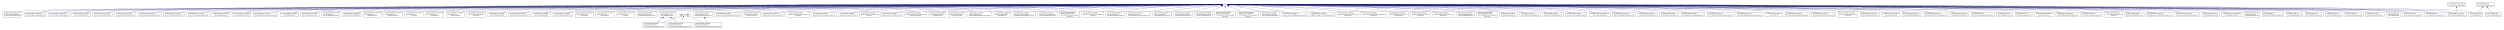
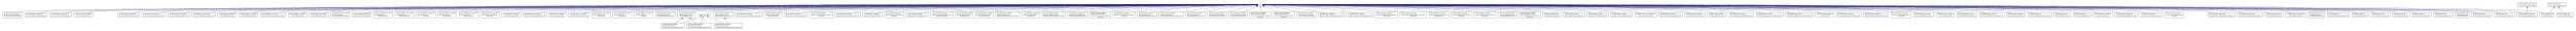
  digraph {
    fontname=Nunito
    rankdir=TB
    node [color=black fillcolor=white fontname=Nunito fontsize=10 shape=record style=filled]
    edge [color=midnightblue dir=back fontname=Nunito fontsize=10 labelfontname=Helvetica labelfontsize=10 style=solid]
    n1 [height=0.2 label="alexaClientSDK::afml\l::test::FocusChangeManager" width=0.4]
    n2 [height=0.2 label="alexaClientSDK::afml\l::test::ReportState" width=0.4]
    n3 [height=0.2 label="alexaClientSDK::afml\l::test::FocusManagerTest" width=0.4]
    n4 [height=0.2 label="alexaClientSDK::avsCommon\l::test::StateChangeManager" width=0.4]
    n5 [height=0.2 label="alexaClientSDK::avsCommon\l::test::DialogUXAggregatorTest" width=0.4]
    n6 [color=grey75 height=0.2 label=Test width=0.4]
    n7 [height=0.2 label="alexaClientSDK::acl\l::test::AVSConnectionManagerTest" width=0.4]
    n8 [height=0.2 label="alexaClientSDK::acl\l::test::MessageRouterTest" width=0.4]
    n9 [height=0.2 label="alexaClientSDK::adsl\l::test::DirectiveProcessorTest" width=0.4]
    n10 [height=0.2 label="alexaClientSDK::adsl\l::test::DirectiveRouterTest" width=0.4]
    n11 [height=0.2 label="alexaClientSDK::adsl\l::test::DirectiveSequencerTest" width=0.4]
    n12 [height=0.2 label="alexaClientSDK::adsl\l::test::MessageIntepreterTest" width=0.4]
    n13 [height=0.2 label="alexaClientSDK::afml\l::interruptModel::test\l::InterruptModelTest" width=0.4]
    n14 [height=0.2 label="alexaClientSDK::afml\l::test::AudioActivityTrackerTest" width=0.4]
    n15 [height=0.2 label="alexaClientSDK::afml\l::test::VisualActivityTrackerTest" width=0.4]
    n16 [height=0.2 label="alexaClientSDK::application\lUtilities::systemSoundPlayer\l::test::SystemSoundPlayerTest" width=0.4]
    n17 [height=0.2 label="alexaClientSDK::avsCommon\l::avs::test::AttachmentManagerTest" width=0.4]
    n18 [height=0.2 label="alexaClientSDK::avsCommon\l::avs::test::AttachmentReaderTest" width=0.4]
    n19 [height=0.2 label="alexaClientSDK::avsCommon\l::avs::test::AttachmentTest" width=0.4]
-   n20 [height=0.2 label="alexaClientSDK::avsCommon\l::avs::test::AttachmentUtilsTest" width=0.4]
    n21 [height=0.2 label="alexaClientSDK::avsCommon\l::avs::test::AttachmentWriterTest" width=0.4]
    n22 [height=0.2 label="alexaClientSDK::avsCommon\l::avs::test::CapabilityConfigurationTest" width=0.4]
    n23 [height=0.2 label="alexaClientSDK::avsCommon\l::avs::test::HandlerAndPolicyTest" width=0.4]
    n24 [height=0.2 label="alexaClientSDK::avsCommon\l::avs::test::NamespaceAndNameTest" width=0.4]
    n25 [height=0.2 label="alexaClientSDK::avsCommon\l::test::BlockingPolicyTest" width=0.4]
    n26 [height=0.2 label="alexaClientSDK::avsCommon\l::test::CapabilityAgentTest" width=0.4]
    n27 [height=0.2 label="alexaClientSDK::avsCommon\l::test::ExceptionEncounteredSenderTest" width=0.4]
    n28 [height=0.2 label="alexaClientSDK::avsCommon\l::test::MIMEParserTest" width=0.4]
    n29 [height=0.2 label="alexaClientSDK::avsCommon\l::test::UUIDGenerationTest" width=0.4]
    n30 [height=0.2 label="alexaClientSDK::avsCommon\l::utils::configuration\l::test::ConfigurationNodeTest" width=0.4]
    n31 [height=0.2 label="alexaClientSDK::avsCommon\l::utils::json::test::JSONUtilTest" width=0.4]
    n32 [height=0.2 label="alexaClientSDK::avsCommon\l::utils::logger::test::\lHTTPContentTest" width=0.4]
    n33 [height=0.2 label="alexaClientSDK::avsCommon\l::utils::logger::test::\lLogEntryStreamTest" width=0.4]
    n34 [height=0.2 label="alexaClientSDK::avsCommon\l::utils::logger::test::\lLoggerTest" width=0.4]
    n35 [height=0.2 label="alexaClientSDK::avsCommon\l::utils::metrics::test\l::DataPointTest" width=0.4]
    n36 [height=0.2 label="alexaClientSDK::avsCommon\l::utils::metrics::test\l::MetricEventTest" width=0.4]
    n37 [height=0.2 label="alexaClientSDK::avsCommon\l::utils::sds::test::SharedData\lStreamTest" width=0.4]
    n38 [height=0.2 label="alexaClientSDK::avsCommon\l::utils::test::DeviceInfoTest" width=0.4]
    n39 [height=0.2 label="alexaClientSDK::avsCommon\l::utils::test::MacAddressStringTest" width=0.4]
    n40 [height=0.2 label="alexaClientSDK::avsCommon\l::utils::test::StreambufTest" width=0.4]
    n41 [height=0.2 label="alexaClientSDK::avsCommon\l::utils::test::StreamFunctionsTest" width=0.4]
    n42 [height=0.2 label="alexaClientSDK::avsCommon\l::utils::threading::test\l::ExecutorTest" width=0.4]
    n43 [height=0.2 label="alexaClientSDK::avsCommon\l::utils::timing::test::\lStopwatchTest" width=0.4]
    n44 [height=0.2 label="alexaClientSDK::avsCommon\l::utils::timing::test::\lTimerTest" width=0.4]
    n45 [height=0.2 label="alexaClientSDK::bluetooth\lImplementations::blueZ\l::test::BlueZAVRCPTargetTest" width=0.4]
    n46 [height=0.2 label="alexaClientSDK::bluetooth\lImplementations::blueZ\l::test::MPRISPlayerTest" width=0.4]
    n47 [height=0.2 label="alexaClientSDK::capability\lAgents::aip::test::AudioInputProcessorTest" width=0.4]
    n48 [height=0.2 label="alexaClientSDK::capability\lAgents::alerts::renderer\l::test::RendererTest" width=0.4]
    n49 [height=0.2 label="alexaClientSDK::capability\lAgents::alerts::test::AlarmAlertTest" width=0.4]
    n50 [height=0.2 label="alexaClientSDK::capability\lAgents::alerts::test::AlertsCapability\lAgentTest" width=0.4]
    n51 [height=0.2 label="alexaClientSDK::capability\lAgents::alerts::test::AlertSchedulerTest" width=0.4]
    n52 [height=0.2 label="alexaClientSDK::capability\lAgents::alerts::test::AlertTest" width=0.4]
    n53 [height=0.2 label="alexaClientSDK::capability\lAgents::alerts::test::Reminder\lAlertTest" width=0.4]
    n54 [height=0.2 label="alexaClientSDK::capability\lAgents::alerts::test::TimerAlertTest" width=0.4]
    n55 [height=0.2 label="alexaClientSDK::capability\lAgents::alexa::test::AlexaInterface\lMessageSenderTest" width=0.4]
    n56 [height=0.2 label="alexaClientSDK::capability\lAgents::audioPlayer::test\l::AudioPlayerTest" width=0.4]
    n57 [height=0.2 label="alexaClientSDK::capability\lAgents::audioPlayer::test\l::ProgressTimerTest" width=0.4]
    n58 [height=0.2 label="alexaClientSDK::capability\lAgents::bluetooth::test\l::BluetoothMediaInputTransformerTest" width=0.4]
    n59 [height=0.2 label="alexaClientSDK::capability\lAgents::bluetooth::test\l::BluetoothTest" width=0.4]
    n60 [height=0.2 label="alexaClientSDK::capability\lAgents::bluetooth::test\l::SQLiteBluetoothStorageTest" width=0.4]
    n61 [height=0.2 label="alexaClientSDK::capability\lAgents::doNotDisturb::test\l::DoNotDisturbCapabilityAgentTest" width=0.4]
    n62 [height=0.2 label="alexaClientSDK::capability\lAgents::externalMediaPlayer\l::test::ExternalMediaPlayerTest" width=0.4]
    n63 [height=0.2 label="alexaClientSDK::capability\lAgents::modeController\l::test::ModeControllerCapability\lAgentTest" width=0.4]
    n64 [height=0.2 label="alexaClientSDK::capability\lAgents::mrm::test::MRMCapability\lAgentTest" width=0.4]
    n65 [height=0.2 label="alexaClientSDK::capability\lAgents::notifications::\ltest::NotificationRendererTest" width=0.4]
    n66 [height=0.2 label="alexaClientSDK::capability\lAgents::notifications::\ltest::NotificationsCapabilityAgentTest" width=0.4]
    n67 [height=0.2 label="alexaClientSDK::capability\lAgents::notifications::\ltest::NotificationsStorageTest" width=0.4]
    n68 [height=0.2 label="alexaClientSDK::capability\lAgents::playbackController\l::test::PlaybackControllerTest" width=0.4]
    n69 [height=0.2 label="alexaClientSDK::capability\lAgents::playbackController\l::test::PlaybackRouterTest" width=0.4]
    n70 [height=0.2 label="alexaClientSDK::capability\lAgents::powerController\l::test::PowerControllerCapability\lAgentTest" width=0.4]
    n71 [height=0.2 label="alexaClientSDK::capability\lAgents::rangeController\l::test::RangeControllerCapability\lAgentTest" width=0.4]
    n72 [height=0.2 label="alexaClientSDK::capability\lAgents::speechSynthesizer\l::test::SpeechSynthesizerTest" width=0.4]
    n73 [height=0.2 label="alexaClientSDK::capability\lAgents::system::StateReportGeneratorTest" width=0.4]
    n74 [height=0.2 label="alexaClientSDK::capability\lAgents::system::test::LocaleHandlerTest" width=0.4]
    n75 [height=0.2 label="alexaClientSDK::capability\lAgents::system::test::ReportState\lHandlerTest" width=0.4]
    n76 [height=0.2 label="alexaClientSDK::capability\lAgents::system::test::RevokeAuthorization\lHandlerTest" width=0.4]
    n77 [height=0.2 label="alexaClientSDK::capability\lAgents::system::test::Software\lInfoSenderTest" width=0.4]
    n78 [height=0.2 label="alexaClientSDK::capability\lAgents::system::test::TimeZone\lHandlerTest" width=0.4]
    n79 [height=0.2 label="alexaClientSDK::capability\lAgents::system::test::UserInactivity\lMonitorTest" width=0.4]
    n80 [height=0.2 label="alexaClientSDK::capability\lAgents::templateRuntime\l::test::TemplateRuntimeTest" width=0.4]
    n81 [height=0.2 label="alexaClientSDK::capability\lAgents::toggleController\l::test::ToggleControllerCapability\lAgentTest" width=0.4]
    n82 [height=0.2 label="alexaClientSDK::captions\l::test::CaptionManagerTest" width=0.4]
    n83 [height=0.2 label="alexaClientSDK::captions\l::test::CaptionTimingAdapterTest" width=0.4]
    n84 [height=0.2 label="alexaClientSDK::certified\lSender::test::CertifiedSenderTest" width=0.4]
    n85 [height=0.2 label="alexaClientSDK::certified\lSender::test::MessageStorageTest" width=0.4]
    n86 [height=0.2 label="alexaClientSDK::contextManager\l::test::ContextManagerTest" width=0.4]
    n87 [height=0.2 label="alexaClientSDK::diagnostics\l::test::DevicePropertyAggregatorTest" width=0.4]
    n88 [height=0.2 label="alexaClientSDK::diagnostics\l::test::DeviceProtocolTracerTest" width=0.4]
    n89 [height=0.2 label="alexaClientSDK::equalizer\l::test::EqualizerControllerTest" width=0.4]
    n90 [height=0.2 label="alexaClientSDK::equalizer\l::test::EqualizerLinearBandMapperTest" width=0.4]
    n91 [height=0.2 label="alexaClientSDK::equalizer\l::test::InMemoryEqualizerConfigurationTest" width=0.4]
    n92 [height=0.2 label="alexaClientSDK::equalizer\l::test::SDKConfigEqualizerConfigurationTest" width=0.4]
    n93 [height=0.2 label="alexaClientSDK::integration\l::test::AlertsTest" width=0.4]
    n94 [height=0.2 label="alexaClientSDK::integration\l::test::AlexaAuthorizationDelegateTest" width=0.4]
    n95 [height=0.2 label="alexaClientSDK::integration\l::test::AlexaCommunicationsLibraryTest" width=0.4]
    n96 [height=0.2 label="alexaClientSDK::integration\l::test::AlexaDirectiveSequencer\lLibraryTest" width=0.4]
    n97 [height=0.2 label="alexaClientSDK::integration\l::test::AudioInputProcessorTest" width=0.4]
    n98 [height=0.2 label="alexaClientSDK::integration\l::test::AudioPlayerTest" width=0.4]
    n99 [height=0.2 label="alexaClientSDK::integration\l::test::NetworkIntegrationTests" width=0.4]
    n100 [height=0.2 label="alexaClientSDK::integration\l::test::ServerDisconnectIntegrationTest" width=0.4]
    n101 [height=0.2 label="alexaClientSDK::integration\l::test::SpeechSynthesizerTest" width=0.4]
    n102 [height=0.2 label="alexaClientSDK::kwd\l::test::AbstractKeyWordDetectorTest" width=0.4]
    n103 [height=0.2 label="alexaClientSDK::kwd\l::test::KittAiKeyWordTest" width=0.4]
    n104 [height=0.2 label="alexaClientSDK::kwd\l::test::SensoryKeywordTest" width=0.4]
    n105 [height=0.2 label="alexaClientSDK::mediaPlayer\l::test::NormalizerTest" width=0.4]
    n106 [height=0.2 label="alexaClientSDK::mediaPlayer\l::test::PooledMediaPlayerFactoryTest" width=0.4]
    n107 [height=0.2 label="alexaClientSDK::playlist\lParser::test::ContentDecrypterTest" width=0.4]
    n108 [height=0.2 label="alexaClientSDK::playlist\lParser::test::IterativePlaylist\lParserTest" width=0.4]
-   n109 [height=0.2 label="alexaClientSDK::playlist\lParser::test::PlaylistParserTest" width=0.4]
    n110 [height=0.2 label="alexaClientSDK::registration\lManager::test::CustomerDataManagerTest" width=0.4]
    n111 [height=0.2 label="alexaClientSDK::registration\lManager::test::RegistrationManagerTest" width=0.4]
    n112 [height=0.2 label="alexaClientSDK::settings\l::test::SettingsManagerTest" width=0.4]
    n113 [height=0.2 label="alexaClientSDK::speechencoder\l::test::SpeechEncoderTest" width=0.4]
    n114 [height=0.2 label="alexaClientSDK::storage\l::sqliteStorage::test\l::SQLiteMiscStorageTest" width=0.4]
    n115 [color=grey75 height=0.2 label=WithParamInterface width=0.4]
    n116 [height=0.2 label="alexaClientSDK::bluetooth\lImplementations::blueZ\l::test::MPRISPlayerSupportedMediaTest" width=0.4]
    n117 [height=0.2 label="alexaClientSDK::bluetooth\lImplementations::blueZ\l::test::MPRISPlayerUnsupportedTest" width=0.4]
    n118 [height=0.2 label="alexaClientSDK::capability\lAgents::bluetooth::test\l::SQLiteBluetoothStorageParameterizedTests" width=0.4]
    n1 -> n2
    n1 -> n3
    n4 -> n5
    n6 -> n2
    n6 -> n5
    n6 -> n7
    n6 -> n8
    n6 -> n9
    n6 -> n10
    n6 -> n11
    n6 -> n12
    n6 -> n13
    n6 -> n14
    n6 -> n15
    n6 -> n16
    n6 -> n17
    n6 -> n18
    n6 -> n19
-   n6 -> n20
    n6 -> n21
    n6 -> n22
    n6 -> n23
    n6 -> n24
    n6 -> n25
    n6 -> n26
    n6 -> n27
    n6 -> n28
    n6 -> n29
    n6 -> n30
    n6 -> n31
    n6 -> n32
    n6 -> n33
    n6 -> n34
    n6 -> n35
    n6 -> n36
    n6 -> n37
    n6 -> n38
    n6 -> n39
    n6 -> n40
    n6 -> n41
    n6 -> n42
    n6 -> n43
    n6 -> n44
    n6 -> n45
    n6 -> n46
    n6 -> n47
    n6 -> n48
    n6 -> n49
    n6 -> n50
    n6 -> n51
    n6 -> n52
    n6 -> n53
    n6 -> n54
    n6 -> n55
    n6 -> n56
    n6 -> n57
    n6 -> n58
    n6 -> n59
    n6 -> n60
    n6 -> n61
    n6 -> n62
    n6 -> n63
    n6 -> n64
    n6 -> n65
    n6 -> n66
    n6 -> n67
    n6 -> n68
    n6 -> n69
    n6 -> n70
    n6 -> n71
    n6 -> n72
    n6 -> n73
    n6 -> n74
    n6 -> n75
    n6 -> n76
    n6 -> n77
    n6 -> n78
    n6 -> n79
    n6 -> n80
    n6 -> n81
    n6 -> n82
    n6 -> n83
    n6 -> n84
    n6 -> n85
    n6 -> n86
    n6 -> n87
    n6 -> n88
    n6 -> n89
    n6 -> n90
    n6 -> n91
    n6 -> n92
    n6 -> n93
    n6 -> n94
    n6 -> n95
    n6 -> n96
    n6 -> n97
    n6 -> n98
    n6 -> n99
    n6 -> n100
    n6 -> n101
    n6 -> n102
    n6 -> n103
    n6 -> n104
    n6 -> n105
    n6 -> n106
    n6 -> n107
    n6 -> n108
-   n6 -> n109
    n6 -> n110
    n6 -> n111
    n6 -> n112
    n6 -> n113
    n6 -> n114
    n6 -> n115
    n46 -> n116
    n46 -> n117
    n60 -> n118
    n115 -> n116
    n115 -> n117
    n115 -> n118
  }
